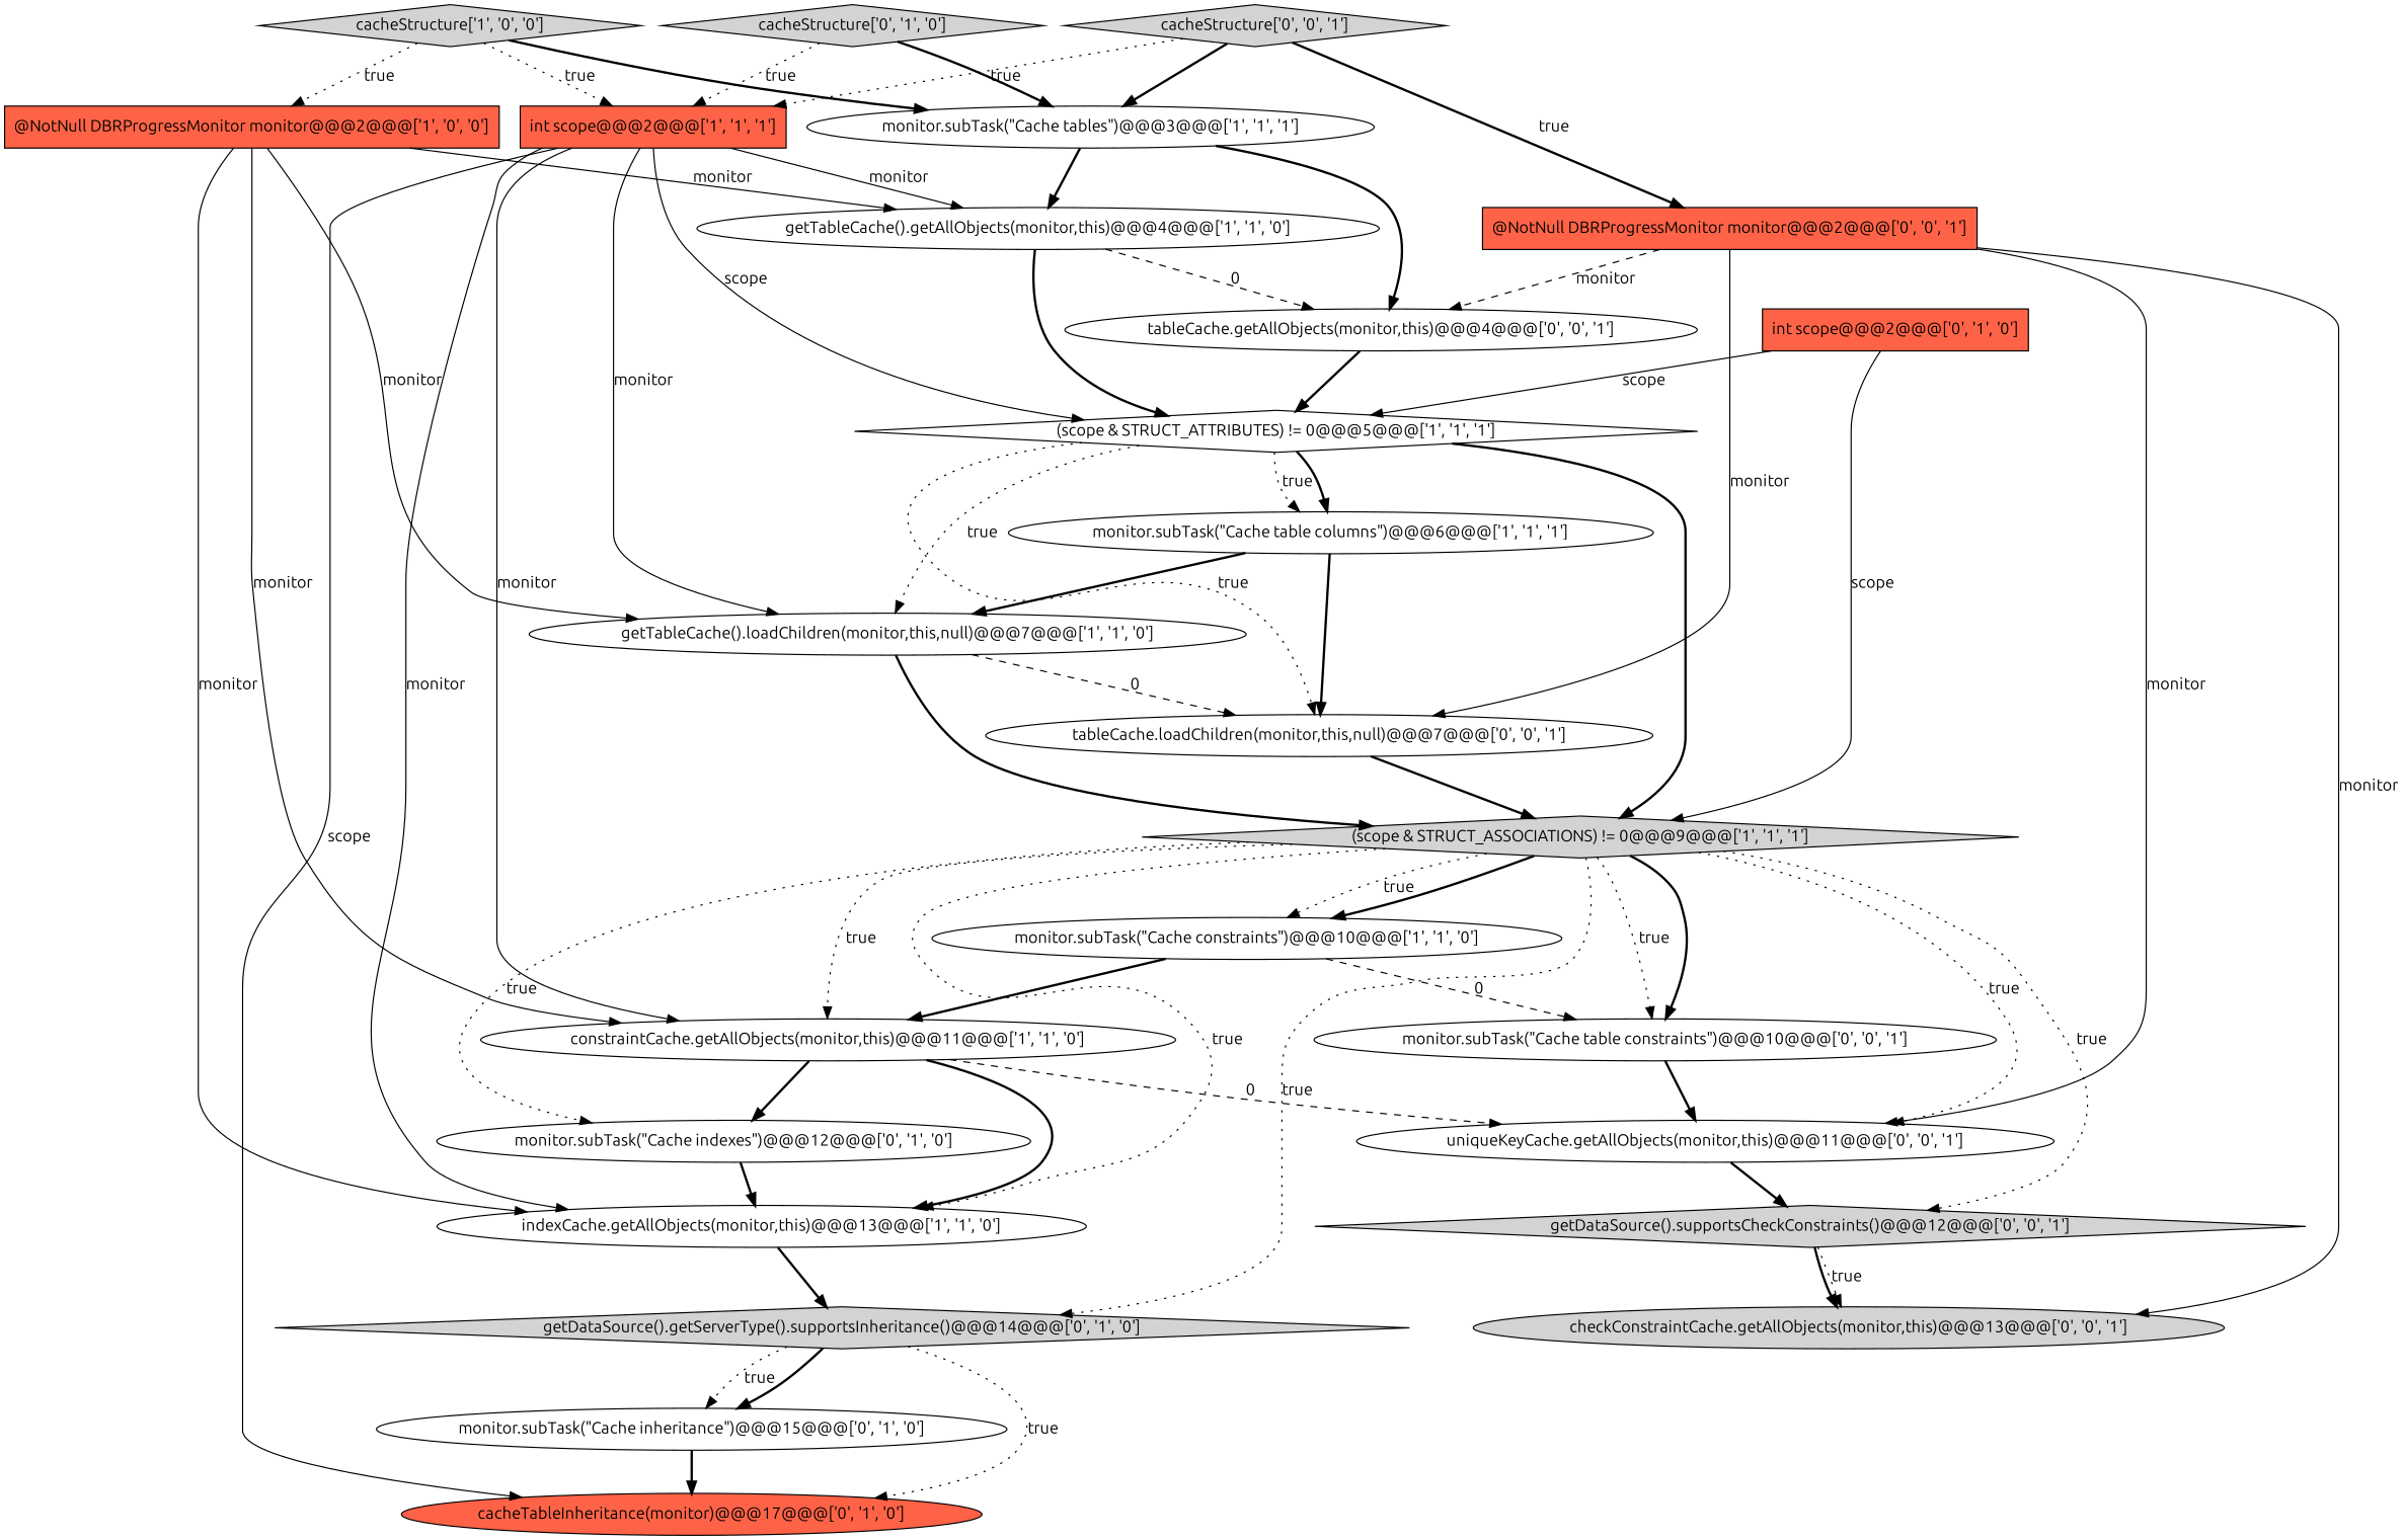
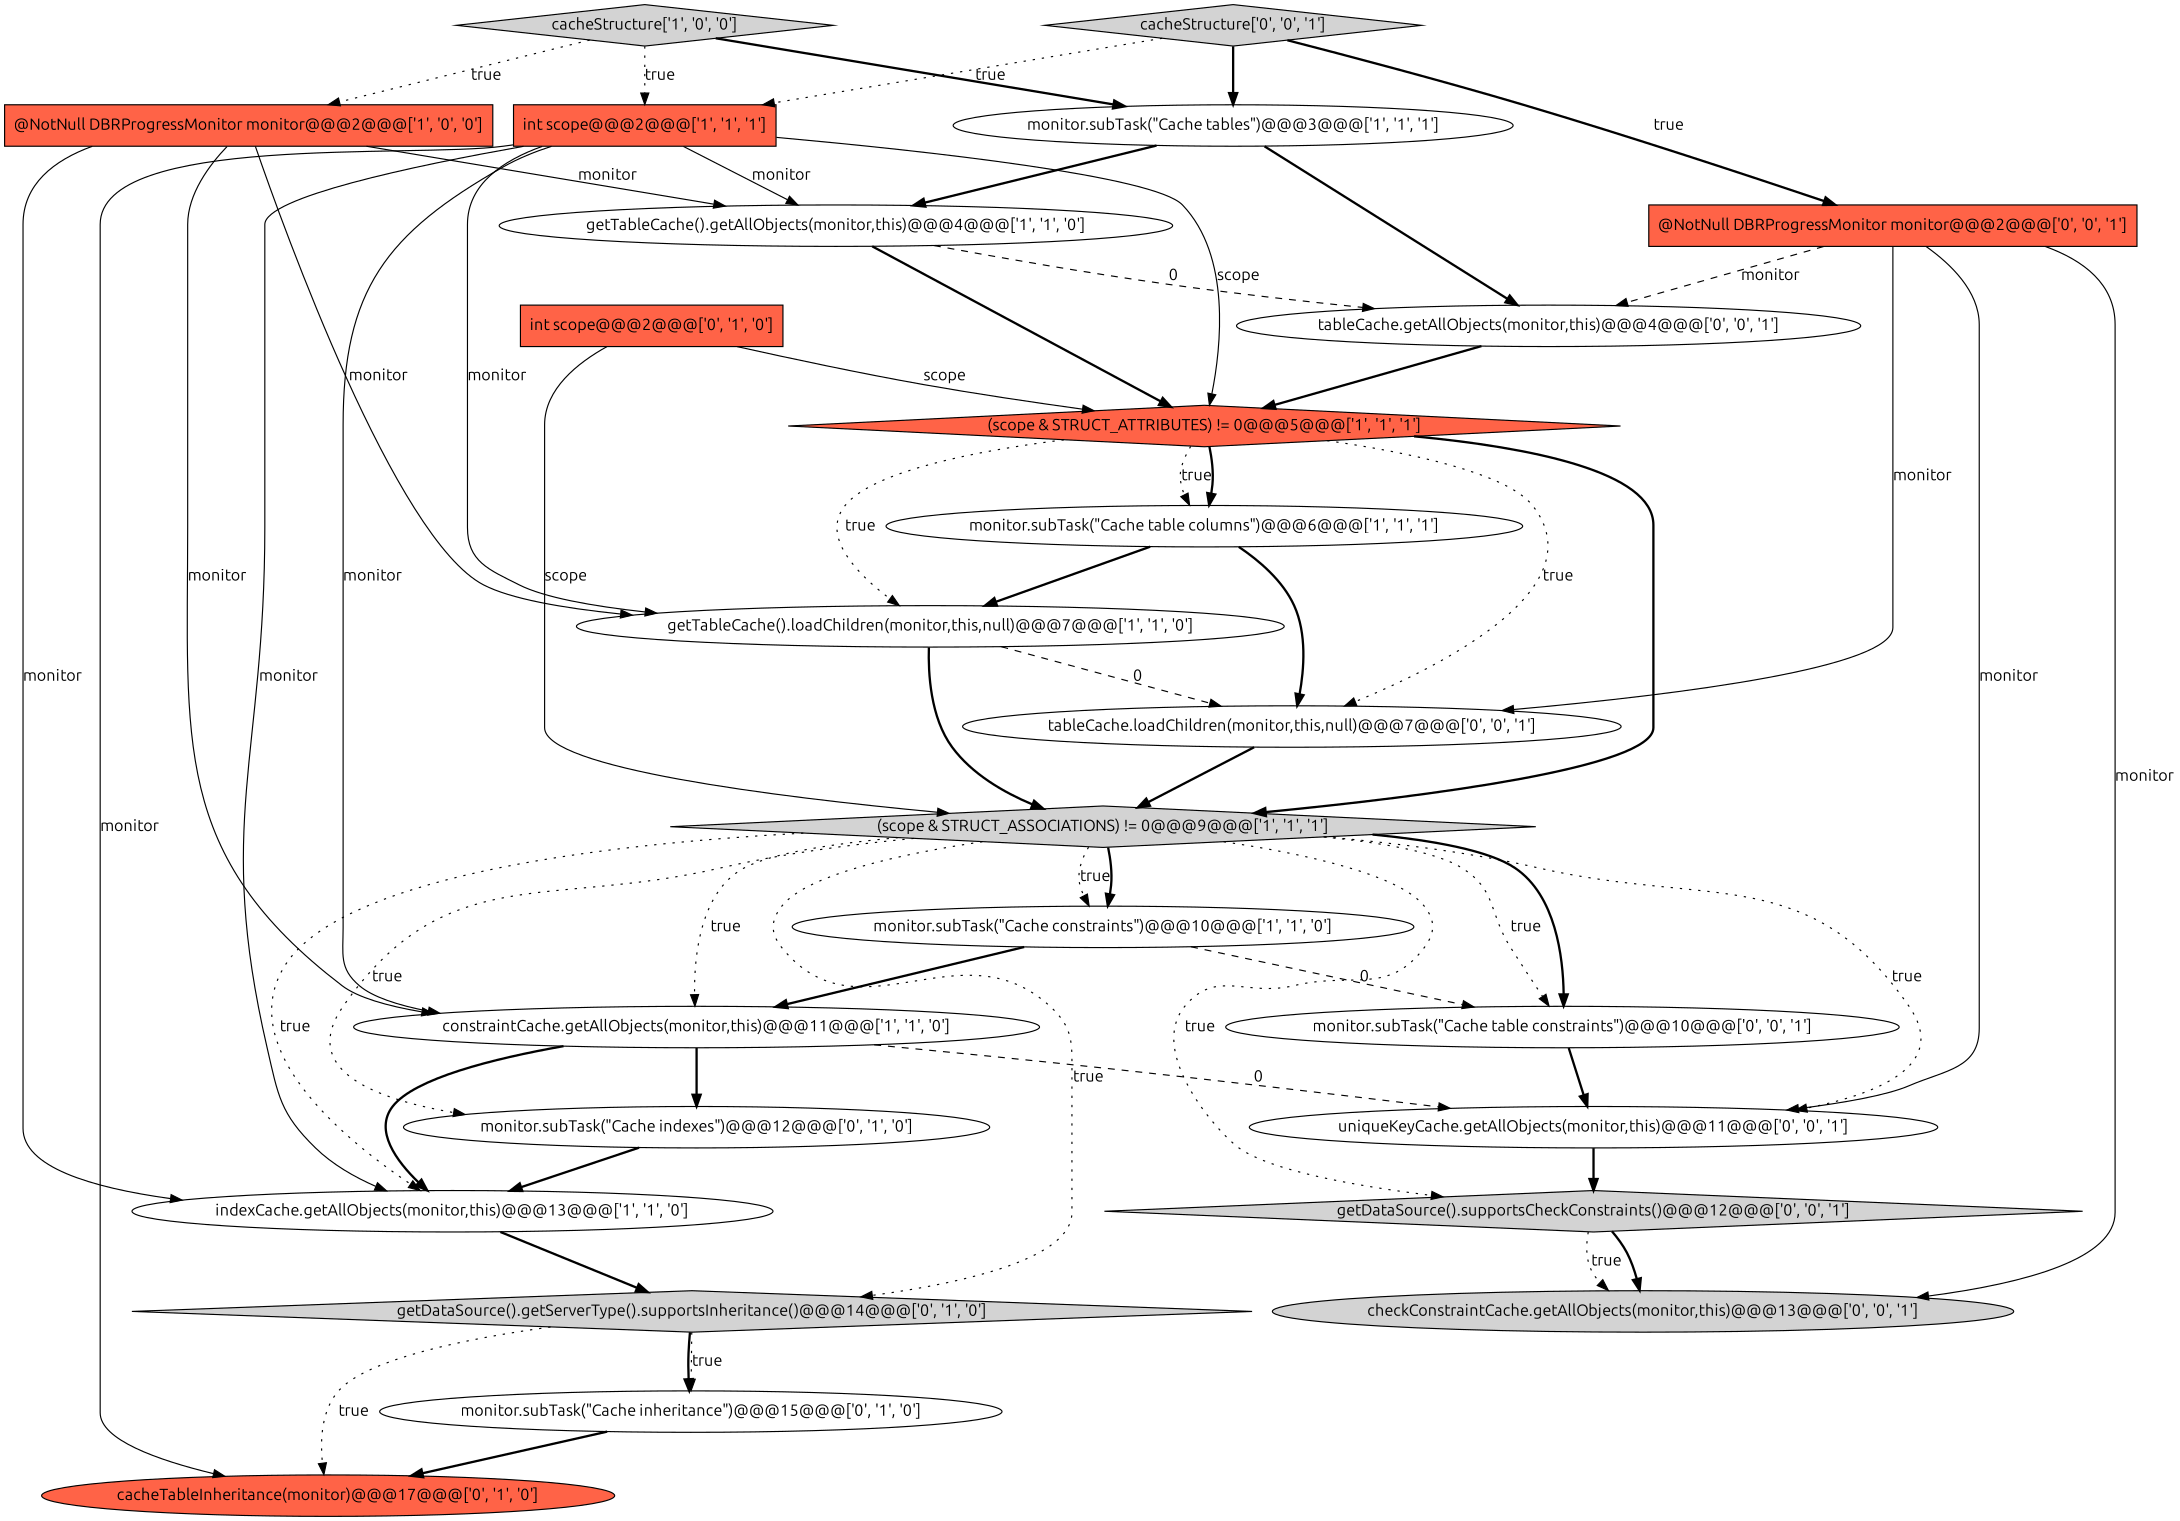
  digraph {
    fontname=Ubuntu
    node [fillcolor=white fontname=Ubuntu shape=ellipse style=filled]
    edge [fontname=Ubuntu style=bold]
    n1 [label="monitor.subTask(\"Cache table columns\")@@@6@@@['1', '1', '1']"]
    n2 [label="getTableCache().loadChildren(monitor,this,null)@@@7@@@['1', '1', '0']"]
    n3 [label="tableCache.loadChildren(monitor,this,null)@@@7@@@['0', '0', '1']"]
    n4 [fillcolor=lightgray label="(scope & STRUCT_ASSOCIATIONS) != 0@@@9@@@['1', '1', '1']" shape=diamond]
    n5 [fillcolor=tomato label="@NotNull DBRProgressMonitor monitor@@@2@@@['0', '0', '1']" shape=box]
    n6 [label="uniqueKeyCache.getAllObjects(monitor,this)@@@11@@@['0', '0', '1']"]
    n7 [label="tableCache.getAllObjects(monitor,this)@@@4@@@['0', '0', '1']"]
    n8 [fillcolor=lightgray label="checkConstraintCache.getAllObjects(monitor,this)@@@13@@@['0', '0', '1']"]
    n9 [fillcolor=lightgray label="getDataSource().supportsCheckConstraints()@@@12@@@['0', '0', '1']" shape=diamond]
-   n10 [label="(scope & STRUCT_ATTRIBUTES) != 0@@@5@@@['1', '1', '1']" shape=diamond]
+   n10 [fillcolor=tomato label="(scope & STRUCT_ATTRIBUTES) != 0@@@5@@@['1', '1', '1']" shape=diamond]
    n11 [label="monitor.subTask(\"Cache constraints\")@@@10@@@['1', '1', '0']"]
    n12 [fillcolor=lightgray label="getDataSource().getServerType().supportsInheritance()@@@14@@@['0', '1', '0']" shape=diamond]
    n13 [label="monitor.subTask(\"Cache indexes\")@@@12@@@['0', '1', '0']"]
    n14 [label="monitor.subTask(\"Cache table constraints\")@@@10@@@['0', '0', '1']"]
    n15 [label="indexCache.getAllObjects(monitor,this)@@@13@@@['1', '1', '0']"]
    n16 [label="constraintCache.getAllObjects(monitor,this)@@@11@@@['1', '1', '0']"]
    n17 [fillcolor=tomato label="cacheTableInheritance(monitor)@@@17@@@['0', '1', '0']"]
    n18 [label="monitor.subTask(\"Cache inheritance\")@@@15@@@['0', '1', '0']"]
    n19 [label="getTableCache().getAllObjects(monitor,this)@@@4@@@['1', '1', '0']"]
-   n20 [fillcolor=lightgray label="cacheStructure['0', '1', '0']" shape=diamond]
    n21 [fillcolor=tomato label="int scope@@@2@@@['1', '1', '1']" shape=box]
    n22 [label="monitor.subTask(\"Cache tables\")@@@3@@@['1', '1', '1']"]
    n23 [fillcolor=tomato label="int scope@@@2@@@['0', '1', '0']" shape=box]
    n24 [fillcolor=lightgray label="cacheStructure['1', '0', '0']" shape=diamond]
    n25 [fillcolor=tomato label="@NotNull DBRProgressMonitor monitor@@@2@@@['1', '0', '0']" shape=box]
    n26 [fillcolor=lightgray label="cacheStructure['0', '0', '1']" shape=diamond]
    n1 -> n2
    n1 -> n3
    n2 -> n3 [label=0 style=dashed]
    n2 -> n4
    n3 -> n4
    n4 -> n6 [label=true style=dotted]
    n4 -> n9 [label=true style=dotted]
    n4 -> n11 [label=true style=dotted]
    n4 -> n11
    n4 -> n12 [label=true style=dotted]
    n4 -> n13 [label=true style=dotted]
    n4 -> n14
    n4 -> n14 [label=true style=dotted]
    n4 -> n15 [label=true style=dotted]
    n4 -> n16 [label=true style=dotted]
    n5 -> n3 [label=monitor style=solid]
    n5 -> n6 [label=monitor style=solid]
    n5 -> n7 [label=monitor style=dashed]
    n5 -> n8 [label=monitor style=solid]
    n6 -> n9
    n7 -> n10
    n9 -> n8
    n9 -> n8 [label=true style=dotted]
    n10 -> n1 [label=true style=dotted]
    n10 -> n1
    n10 -> n2 [label=true style=dotted]
    n10 -> n3 [label=true style=dotted]
    n10 -> n4
    n11 -> n14 [label=0 style=dashed]
    n11 -> n16
    n12 -> n17 [label=true style=dotted]
    n12 -> n18 [label=true style=dotted]
    n12 -> n18
    n13 -> n15
    n14 -> n6
    n15 -> n12
    n16 -> n6 [label=0 style=dashed]
    n16 -> n13
    n16 -> n15
    n18 -> n17
    n19 -> n7 [label=0 style=dashed]
    n19 -> n10
-   n20 -> n21 [label=true style=dotted]
-   n20 -> n22
    n21 -> n2 [label=monitor style=solid]
    n21 -> n10 [label=scope style=solid]
    n21 -> n15 [label=monitor style=solid]
    n21 -> n16 [label=monitor style=solid]
-   n21 -> n17 [label=scope style=solid]
+   n21 -> n17 [label=monitor style=solid]
    n21 -> n19 [label=monitor style=solid]
    n22 -> n7
    n22 -> n19
    n23 -> n4 [label=scope style=solid]
    n23 -> n10 [label=scope style=solid]
    n24 -> n21 [label=true style=dotted]
    n24 -> n22
    n24 -> n25 [label=true style=dotted]
    n25 -> n2 [label=monitor style=solid]
    n25 -> n15 [label=monitor style=solid]
    n25 -> n16 [label=monitor style=solid]
    n25 -> n19 [label=monitor style=solid]
    n26 -> n5 [label=true]
    n26 -> n21 [label=true style=dotted]
    n26 -> n22
  }
